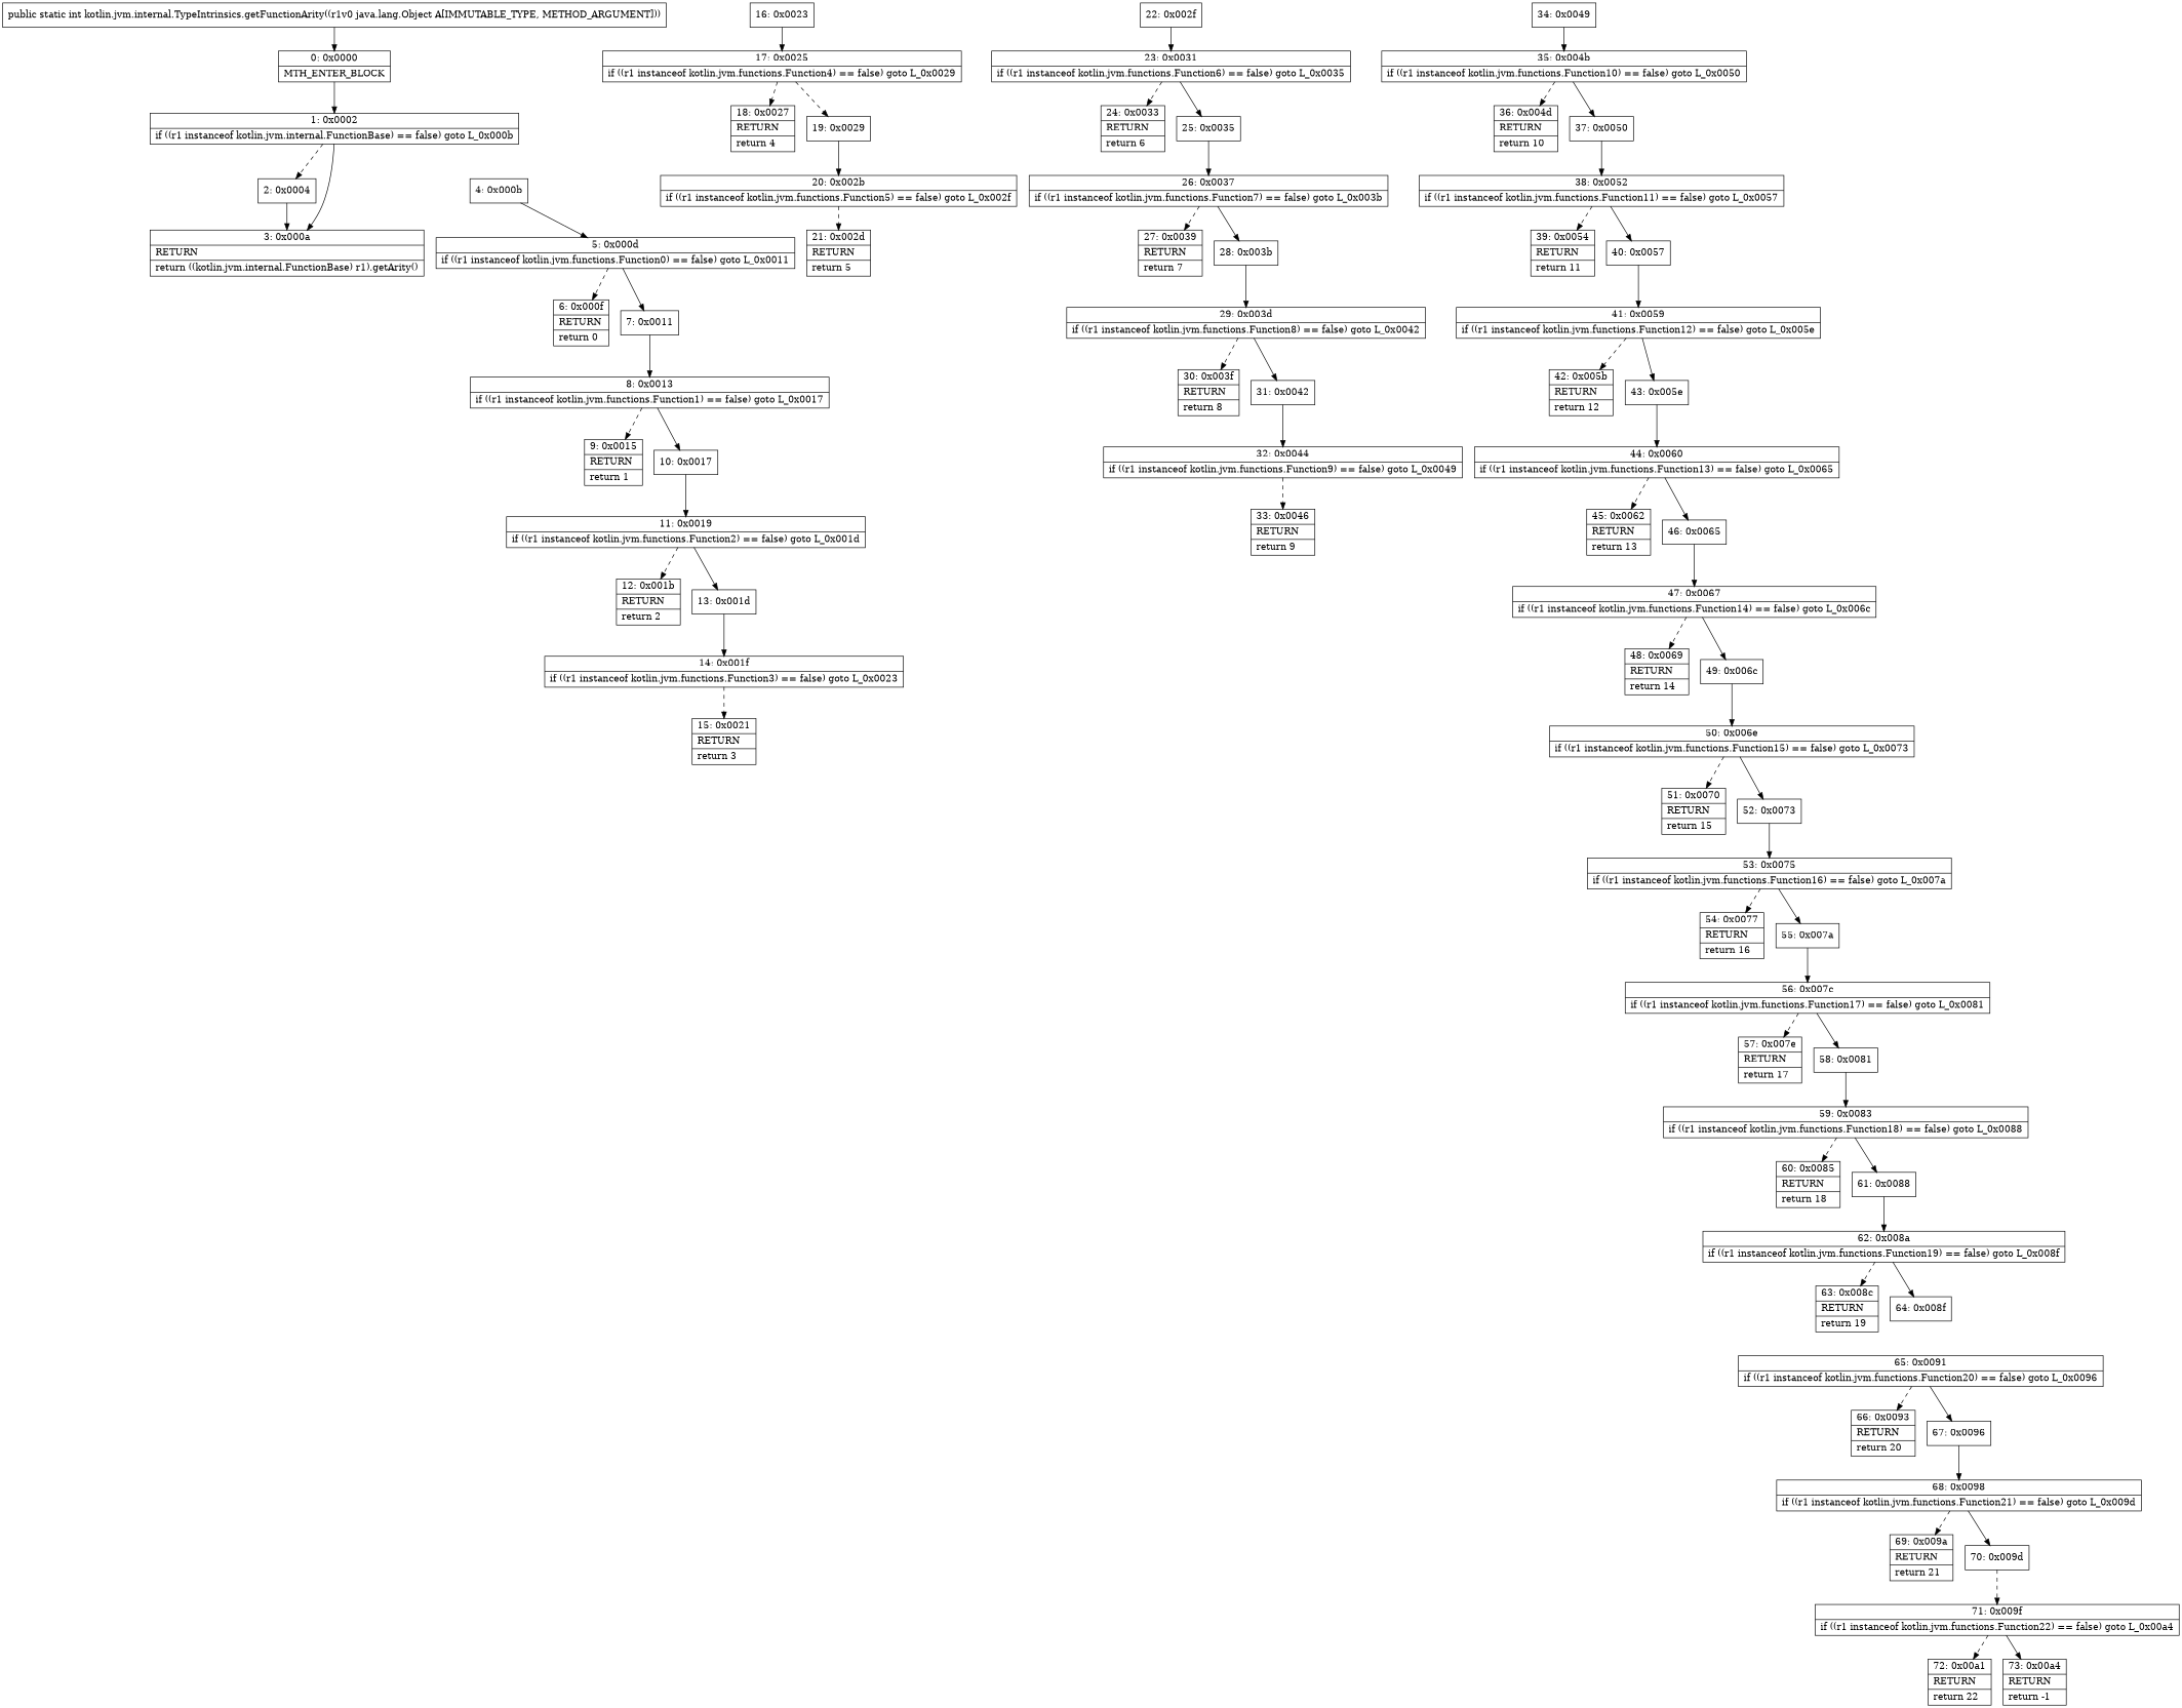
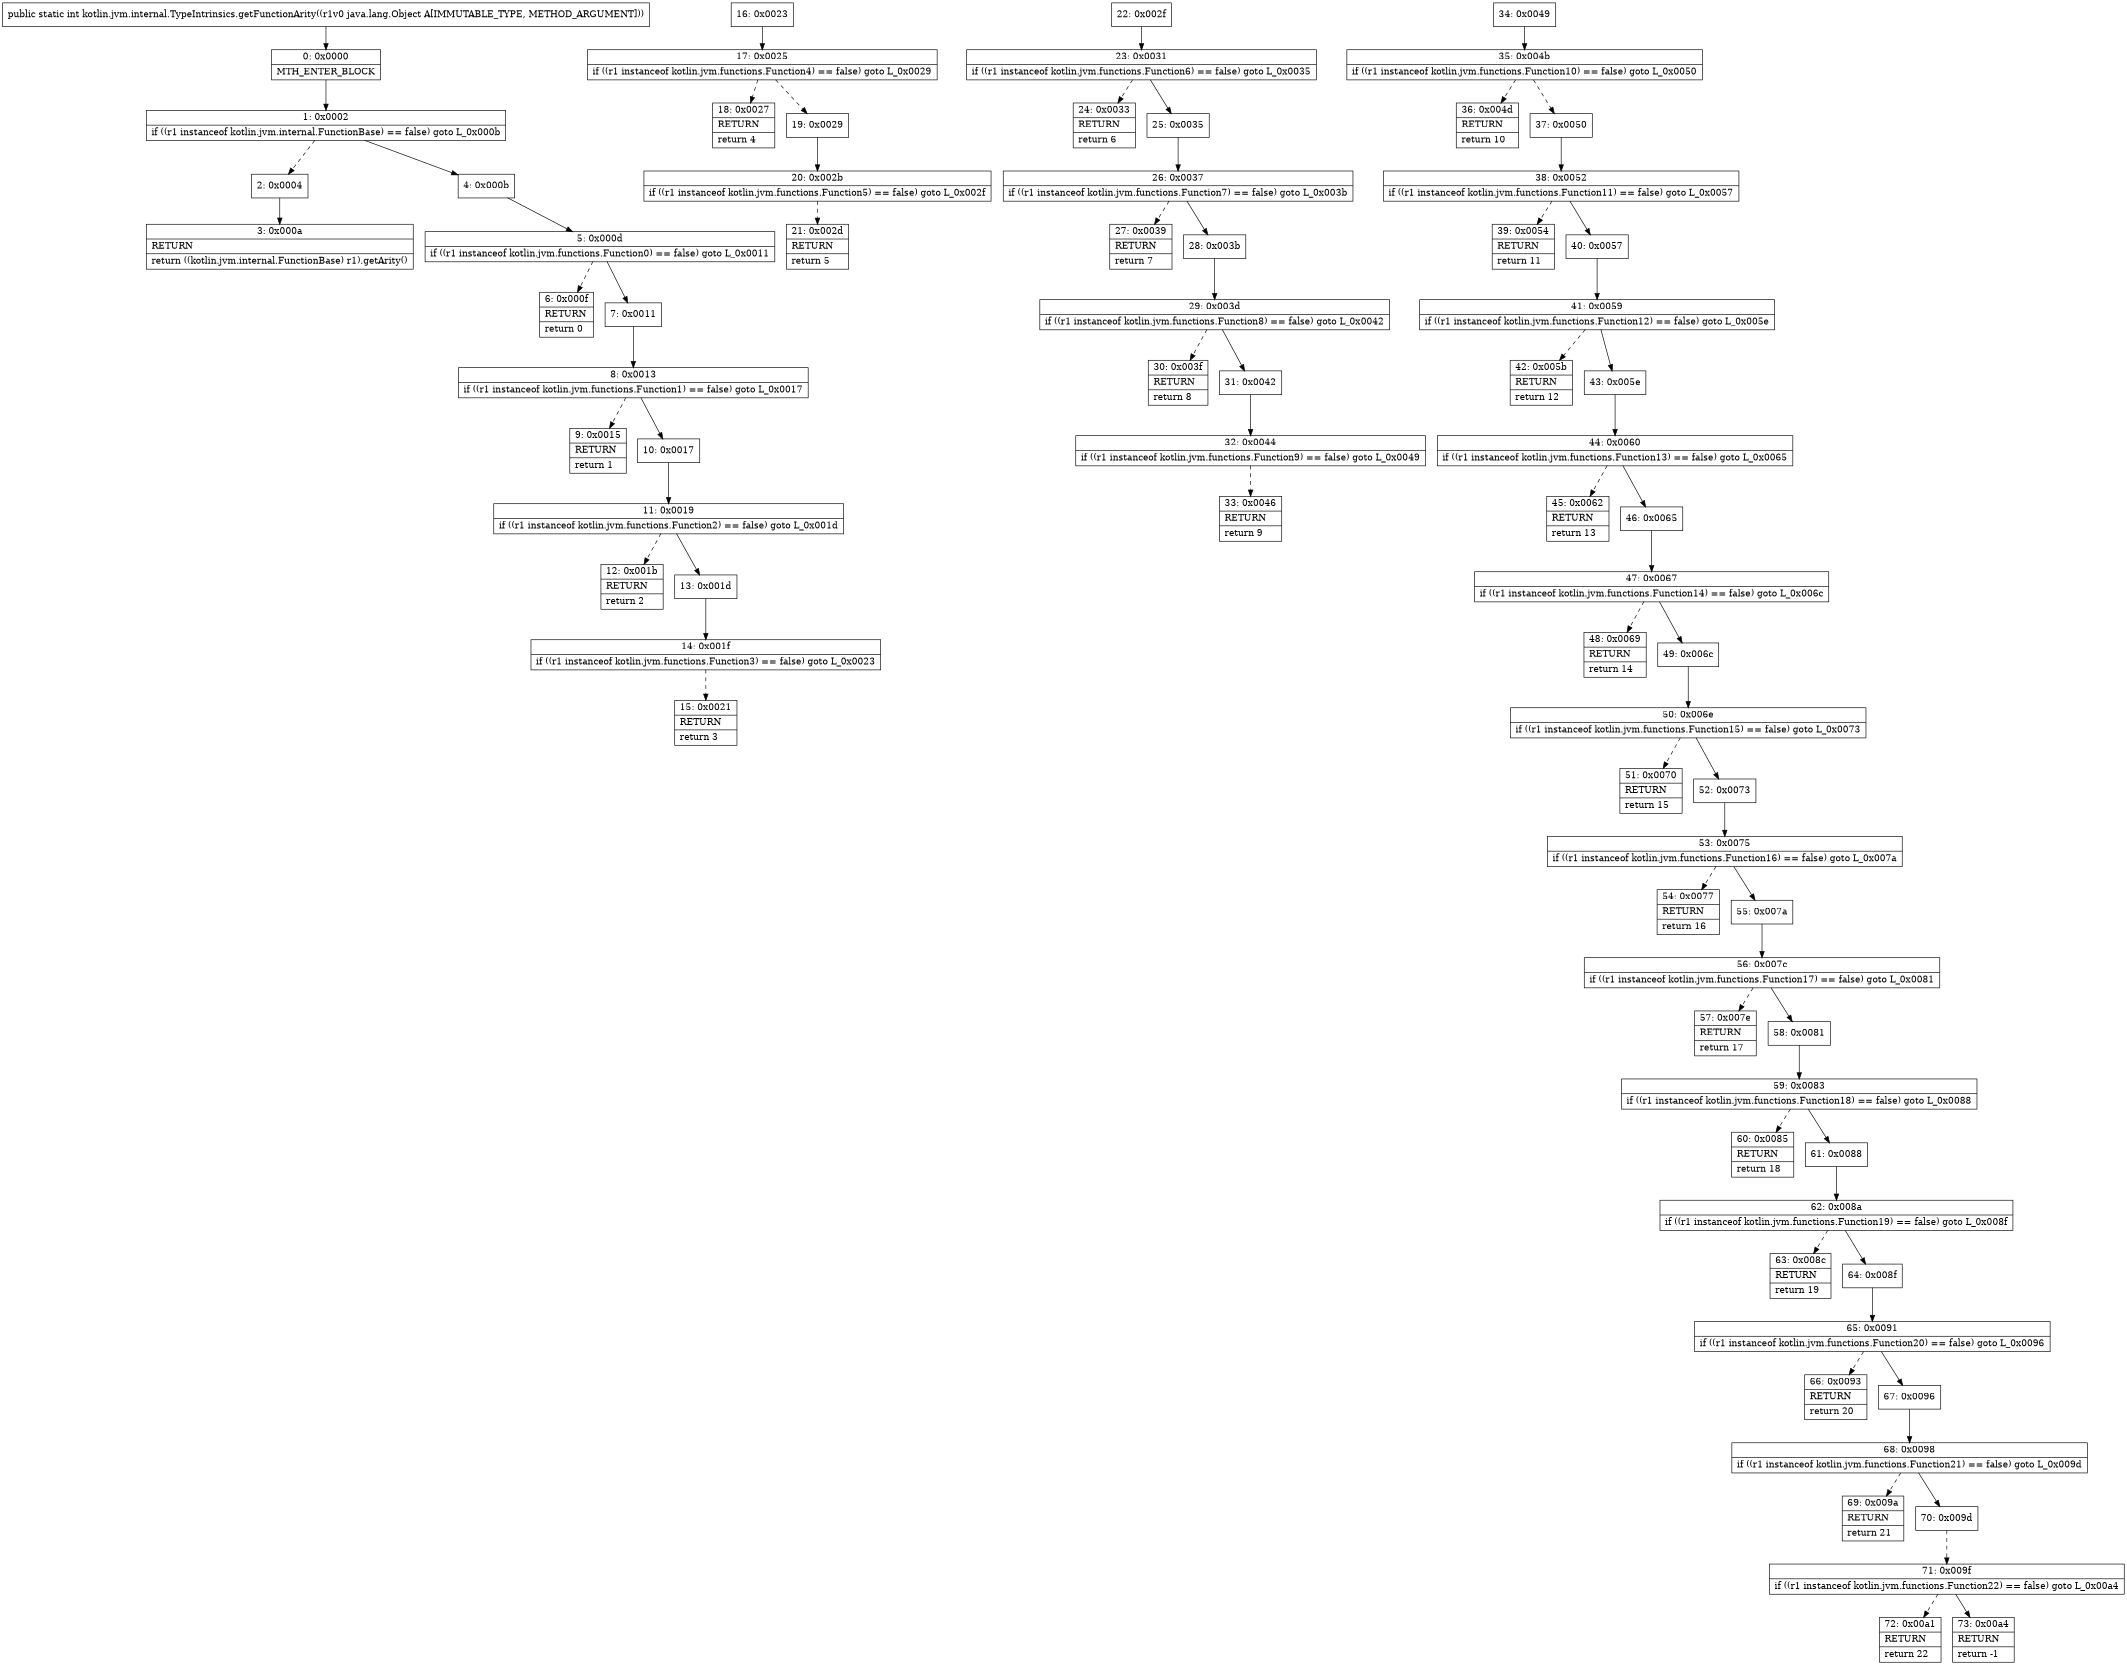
  digraph {
    node [shape=record]
    n1 [label="{0\:\ 0x0000|MTH_ENTER_BLOCK\l}"]
    n2 [label="{1\:\ 0x0002|if ((r1 instanceof kotlin.jvm.internal.FunctionBase) == false) goto L_0x000b\l}"]
    n3 [label="{2\:\ 0x0004}"]
    n4 [label="{4\:\ 0x000b}"]
    n5 [label="{3\:\ 0x000a|RETURN\l|return ((kotlin.jvm.internal.FunctionBase) r1).getArity()\l}"]
    n6 [label="{5\:\ 0x000d|if ((r1 instanceof kotlin.jvm.functions.Function0) == false) goto L_0x0011\l}"]
    n7 [label="{6\:\ 0x000f|RETURN\l|return 0\l}"]
    n8 [label="{7\:\ 0x0011}"]
    n9 [label="{8\:\ 0x0013|if ((r1 instanceof kotlin.jvm.functions.Function1) == false) goto L_0x0017\l}"]
    n10 [label="{9\:\ 0x0015|RETURN\l|return 1\l}"]
    n11 [label="{10\:\ 0x0017}"]
    n12 [label="{11\:\ 0x0019|if ((r1 instanceof kotlin.jvm.functions.Function2) == false) goto L_0x001d\l}"]
    n13 [label="{12\:\ 0x001b|RETURN\l|return 2\l}"]
    n14 [label="{13\:\ 0x001d}"]
    n15 [label="{14\:\ 0x001f|if ((r1 instanceof kotlin.jvm.functions.Function3) == false) goto L_0x0023\l}"]
    n16 [label="{15\:\ 0x0021|RETURN\l|return 3\l}"]
    n17 [label="{16\:\ 0x0023}"]
    n18 [label="{17\:\ 0x0025|if ((r1 instanceof kotlin.jvm.functions.Function4) == false) goto L_0x0029\l}"]
    n19 [label="{18\:\ 0x0027|RETURN\l|return 4\l}"]
    n20 [label="{19\:\ 0x0029}"]
    n21 [label="{20\:\ 0x002b|if ((r1 instanceof kotlin.jvm.functions.Function5) == false) goto L_0x002f\l}"]
    n22 [label="{21\:\ 0x002d|RETURN\l|return 5\l}"]
    n23 [label="{22\:\ 0x002f}"]
    n24 [label="{23\:\ 0x0031|if ((r1 instanceof kotlin.jvm.functions.Function6) == false) goto L_0x0035\l}"]
    n25 [label="{24\:\ 0x0033|RETURN\l|return 6\l}"]
    n26 [label="{25\:\ 0x0035}"]
    n27 [label="{26\:\ 0x0037|if ((r1 instanceof kotlin.jvm.functions.Function7) == false) goto L_0x003b\l}"]
    n28 [label="{27\:\ 0x0039|RETURN\l|return 7\l}"]
    n29 [label="{28\:\ 0x003b}"]
    n30 [label="{29\:\ 0x003d|if ((r1 instanceof kotlin.jvm.functions.Function8) == false) goto L_0x0042\l}"]
    n31 [label="{30\:\ 0x003f|RETURN\l|return 8\l}"]
    n32 [label="{31\:\ 0x0042}"]
    n33 [label="{32\:\ 0x0044|if ((r1 instanceof kotlin.jvm.functions.Function9) == false) goto L_0x0049\l}"]
    n34 [label="{33\:\ 0x0046|RETURN\l|return 9\l}"]
    n35 [label="{34\:\ 0x0049}"]
    n36 [label="{35\:\ 0x004b|if ((r1 instanceof kotlin.jvm.functions.Function10) == false) goto L_0x0050\l}"]
    n37 [label="{36\:\ 0x004d|RETURN\l|return 10\l}"]
    n38 [label="{37\:\ 0x0050}"]
    n39 [label="{38\:\ 0x0052|if ((r1 instanceof kotlin.jvm.functions.Function11) == false) goto L_0x0057\l}"]
    n40 [label="{39\:\ 0x0054|RETURN\l|return 11\l}"]
    n41 [label="{40\:\ 0x0057}"]
    n42 [label="{41\:\ 0x0059|if ((r1 instanceof kotlin.jvm.functions.Function12) == false) goto L_0x005e\l}"]
    n43 [label="{42\:\ 0x005b|RETURN\l|return 12\l}"]
    n44 [label="{43\:\ 0x005e}"]
    n45 [label="{44\:\ 0x0060|if ((r1 instanceof kotlin.jvm.functions.Function13) == false) goto L_0x0065\l}"]
    n46 [label="{45\:\ 0x0062|RETURN\l|return 13\l}"]
    n47 [label="{46\:\ 0x0065}"]
    n48 [label="{47\:\ 0x0067|if ((r1 instanceof kotlin.jvm.functions.Function14) == false) goto L_0x006c\l}"]
    n49 [label="{48\:\ 0x0069|RETURN\l|return 14\l}"]
    n50 [label="{49\:\ 0x006c}"]
    n51 [label="{50\:\ 0x006e|if ((r1 instanceof kotlin.jvm.functions.Function15) == false) goto L_0x0073\l}"]
    n52 [label="{51\:\ 0x0070|RETURN\l|return 15\l}"]
    n53 [label="{52\:\ 0x0073}"]
    n54 [label="{53\:\ 0x0075|if ((r1 instanceof kotlin.jvm.functions.Function16) == false) goto L_0x007a\l}"]
    n55 [label="{54\:\ 0x0077|RETURN\l|return 16\l}"]
    n56 [label="{55\:\ 0x007a}"]
    n57 [label="{56\:\ 0x007c|if ((r1 instanceof kotlin.jvm.functions.Function17) == false) goto L_0x0081\l}"]
    n58 [label="{57\:\ 0x007e|RETURN\l|return 17\l}"]
    n59 [label="{58\:\ 0x0081}"]
    n60 [label="{59\:\ 0x0083|if ((r1 instanceof kotlin.jvm.functions.Function18) == false) goto L_0x0088\l}"]
    n61 [label="{60\:\ 0x0085|RETURN\l|return 18\l}"]
    n62 [label="{61\:\ 0x0088}"]
    n63 [label="{62\:\ 0x008a|if ((r1 instanceof kotlin.jvm.functions.Function19) == false) goto L_0x008f\l}"]
    n64 [label="{63\:\ 0x008c|RETURN\l|return 19\l}"]
    n65 [label="{64\:\ 0x008f}"]
    n66 [label="{65\:\ 0x0091|if ((r1 instanceof kotlin.jvm.functions.Function20) == false) goto L_0x0096\l}"]
    n67 [label="{66\:\ 0x0093|RETURN\l|return 20\l}"]
    n68 [label="{67\:\ 0x0096}"]
    n69 [label="{68\:\ 0x0098|if ((r1 instanceof kotlin.jvm.functions.Function21) == false) goto L_0x009d\l}"]
    n70 [label="{69\:\ 0x009a|RETURN\l|return 21\l}"]
    n71 [label="{70\:\ 0x009d}"]
    n72 [label="{71\:\ 0x009f|if ((r1 instanceof kotlin.jvm.functions.Function22) == false) goto L_0x00a4\l}"]
    n73 [label="{72\:\ 0x00a1|RETURN\l|return 22\l}"]
    n74 [label="{73\:\ 0x00a4|RETURN\l|return \-1\l}"]
    n75 [label="{public static int kotlin.jvm.internal.TypeIntrinsics.getFunctionArity((r1v0 java.lang.Object A[IMMUTABLE_TYPE, METHOD_ARGUMENT])) }"]
    n1 -> n2
    n2 -> n3 [style=dashed]
-   n2 -> n5
+   n2 -> n4
    n3 -> n5
    n4 -> n6
    n6 -> n7 [style=dashed]
    n6 -> n8
    n8 -> n9
    n9 -> n10 [style=dashed]
    n9 -> n11
    n11 -> n12
    n12 -> n13 [style=dashed]
    n12 -> n14
    n14 -> n15
    n15 -> n16 [style=dashed]
    n17 -> n18
    n18 -> n19 [style=dashed]
    n18 -> n20 [style=dashed]
    n20 -> n21
    n21 -> n22 [style=dashed]
    n23 -> n24
    n24 -> n25 [style=dashed]
    n24 -> n26
    n26 -> n27
    n27 -> n28 [style=dashed]
    n27 -> n29
    n29 -> n30
    n30 -> n31 [style=dashed]
    n30 -> n32
    n32 -> n33
    n33 -> n34 [style=dashed]
    n35 -> n36
    n36 -> n37 [style=dashed]
-   n36 -> n38
+   n36 -> n38 [style=dashed]
    n38 -> n39
    n39 -> n40 [style=dashed]
    n39 -> n41
    n41 -> n42
    n42 -> n43 [style=dashed]
    n42 -> n44
    n44 -> n45
    n45 -> n46 [style=dashed]
    n45 -> n47
    n47 -> n48
    n48 -> n49 [style=dashed]
    n48 -> n50
    n50 -> n51
    n51 -> n52 [style=dashed]
    n51 -> n53
    n53 -> n54
    n54 -> n55 [style=dashed]
    n54 -> n56
    n56 -> n57
    n57 -> n58 [style=dashed]
    n57 -> n59
    n59 -> n60
    n60 -> n61 [style=dashed]
    n60 -> n62
    n62 -> n63
    n63 -> n64 [style=dashed]
    n63 -> n65
+   n65 -> n66
    n66 -> n67 [style=dashed]
    n66 -> n68
    n68 -> n69
    n69 -> n70 [style=dashed]
    n69 -> n71
    n71 -> n72 [style=dashed]
    n72 -> n73 [style=dashed]
    n72 -> n74
    n75 -> n1
  }
